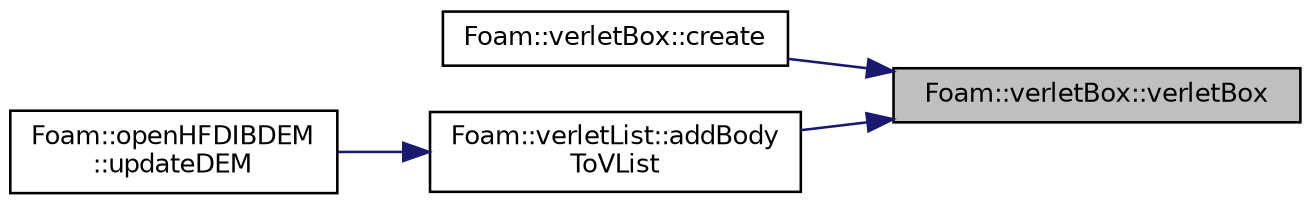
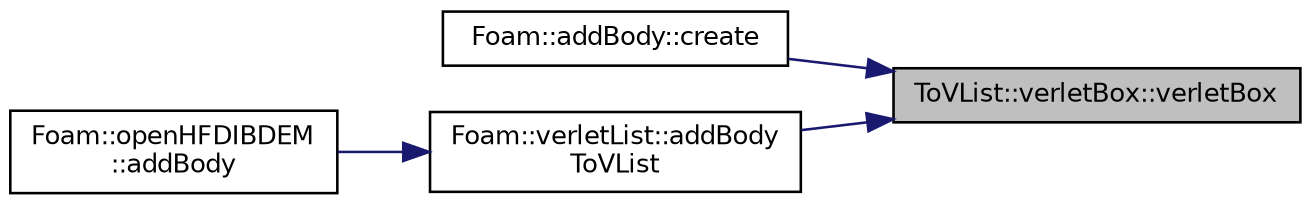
  digraph {
    rankdir=RL
    node [color=black fillcolor=white fontname=Helvetica fontsize=10 shape=record style=filled]
    edge [color=midnightblue dir=back fontname=Helvetica fontsize=10 labelfontname=Helvetica labelfontsize=10 style=solid]
-   n1 [fillcolor=grey75 fontcolor=black height=0.2 label="Foam::verletBox::verletBox" width=0.4]
-   n2 [height=0.2 label="Foam::verletBox::create" width=0.4]
+   n1 [fillcolor=grey75 fontcolor=black height=0.2 label="ToVList::verletBox::verletBox" width=0.4]
+   n2 [height=0.2 label="Foam::addBody::create" width=0.4]
    n3 [height=0.2 label="Foam::verletList::addBody\lToVList" width=0.4]
-   n4 [height=0.2 label="Foam::openHFDIBDEM\l::updateDEM" width=0.4]
+   n4 [height=0.2 label="Foam::openHFDIBDEM\l::addBody" width=0.4]
    n1 -> n2
    n1 -> n3
    n3 -> n4
  }
